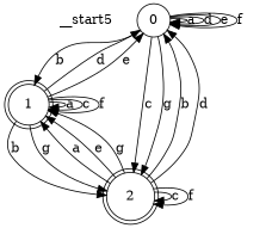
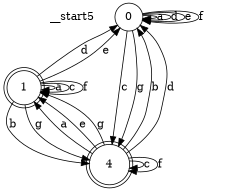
  digraph {
    rankdir=TB
    node [shape=doublecircle color=black fillcolor=white style="rounded,filled"]
    n1 [label=__start5 shape=none color="" fillcolor="" style=""]
    n2 [label=0 shape=circle style=filled]
    n3 [label=1]
-   n4 [label=2]
+   n4 [label=4]
    n2 -> n2 [label=a]
    n2 -> n2 [label=d]
    n2 -> n2 [label=e]
    n2 -> n2 [label=f]
-   n2 -> n3 [label=b]
    n2 -> n4 [label=c]
    n2 -> n4 [label=g]
    n3 -> n2 [label=d]
    n3 -> n2 [label=e]
    n3 -> n3 [label=a]
    n3 -> n3 [label=c]
    n3 -> n3 [label=f]
    n3 -> n4 [label=b]
    n3 -> n4 [label=g]
    n4 -> n2 [label=b]
    n4 -> n2 [label=d]
    n4 -> n3 [label=a]
    n4 -> n3 [label=e]
    n4 -> n3 [label=g]
    n4 -> n4 [label=c]
    n4 -> n4 [label=f]
  }
